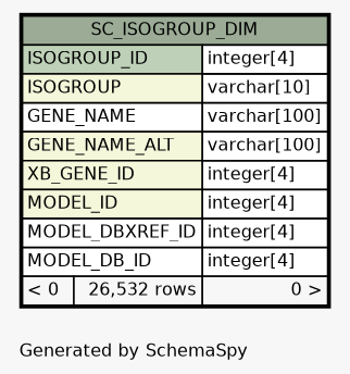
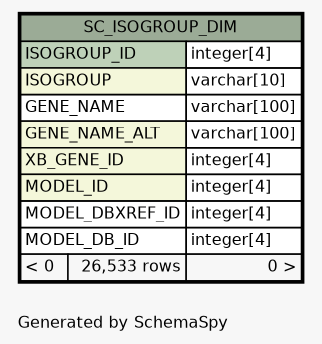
  digraph {
    bgcolor="#f7f7f7"
    fontname=Helvetica
    fontsize=11
    label="\nGenerated by SchemaSpy"
    labeljust=l
    nodesep=0.18
    rankdir=RL
    ranksep=0.46
-   n1 [fontname=Helvetica fontsize=11 label=<     <TABLE BORDER="2" CELLBORDER="1" CELLSPACING="0" BGCOLOR="#ffffff">       <TR><TD COLSPAN="3" BGCOLOR="#9bab96" ALIGN="CENTER">SC_ISOGROUP_DIM</TD></TR>       <TR><TD PORT="ISOGROUP_ID" COLSPAN="2" BGCOLOR="#bed1b8" ALIGN="LEFT">ISOGROUP_ID</TD><TD PORT="ISOGROUP_ID.type" ALIGN="LEFT">integer[4]</TD></TR>       <TR><TD PORT="ISOGROUP" COLSPAN="2" BGCOLOR="#f4f7da" ALIGN="LEFT">ISOGROUP</TD><TD PORT="ISOGROUP.type" ALIGN="LEFT">varchar[10]</TD></TR>       <TR><TD PORT="GENE_NAME" COLSPAN="2" ALIGN="LEFT">GENE_NAME</TD><TD PORT="GENE_NAME.type" ALIGN="LEFT">varchar[100]</TD></TR>       <TR><TD PORT="GENE_NAME_ALT" COLSPAN="2" BGCOLOR="#f4f7da" ALIGN="LEFT">GENE_NAME_ALT</TD><TD PORT="GENE_NAME_ALT.type" ALIGN="LEFT">varchar[100]</TD></TR>       <TR><TD PORT="XB_GENE_ID" COLSPAN="2" BGCOLOR="#f4f7da" ALIGN="LEFT">XB_GENE_ID</TD><TD PORT="XB_GENE_ID.type" ALIGN="LEFT">integer[4]</TD></TR>       <TR><TD PORT="MODEL_ID" COLSPAN="2" BGCOLOR="#f4f7da" ALIGN="LEFT">MODEL_ID</TD><TD PORT="MODEL_ID.type" ALIGN="LEFT">integer[4]</TD></TR>       <TR><TD PORT="MODEL_DBXREF_ID" COLSPAN="2" ALIGN="LEFT">MODEL_DBXREF_ID</TD><TD PORT="MODEL_DBXREF_ID.type" ALIGN="LEFT">integer[4]</TD></TR>       <TR><TD PORT="MODEL_DB_ID" COLSPAN="2" ALIGN="LEFT">MODEL_DB_ID</TD><TD PORT="MODEL_DB_ID.type" ALIGN="LEFT">integer[4]</TD></TR>       <TR><TD ALIGN="LEFT" BGCOLOR="#f7f7f7">&lt; 0</TD><TD ALIGN="RIGHT" BGCOLOR="#f7f7f7">26,532 rows</TD><TD ALIGN="RIGHT" BGCOLOR="#f7f7f7">0 &gt;</TD></TR>     </TABLE>> shape=plaintext]
+   n1 [fontname=Helvetica fontsize=11 label=<     <TABLE BORDER="2" CELLBORDER="1" CELLSPACING="0" BGCOLOR="#ffffff">       <TR><TD COLSPAN="3" BGCOLOR="#9bab96" ALIGN="CENTER">SC_ISOGROUP_DIM</TD></TR>       <TR><TD PORT="ISOGROUP_ID" COLSPAN="2" BGCOLOR="#bed1b8" ALIGN="LEFT">ISOGROUP_ID</TD><TD PORT="ISOGROUP_ID.type" ALIGN="LEFT">integer[4]</TD></TR>       <TR><TD PORT="ISOGROUP" COLSPAN="2" BGCOLOR="#f4f7da" ALIGN="LEFT">ISOGROUP</TD><TD PORT="ISOGROUP.type" ALIGN="LEFT">varchar[10]</TD></TR>       <TR><TD PORT="GENE_NAME" COLSPAN="2" ALIGN="LEFT">GENE_NAME</TD><TD PORT="GENE_NAME.type" ALIGN="LEFT">varchar[100]</TD></TR>       <TR><TD PORT="GENE_NAME_ALT" COLSPAN="2" BGCOLOR="#f4f7da" ALIGN="LEFT">GENE_NAME_ALT</TD><TD PORT="GENE_NAME_ALT.type" ALIGN="LEFT">varchar[100]</TD></TR>       <TR><TD PORT="XB_GENE_ID" COLSPAN="2" BGCOLOR="#f4f7da" ALIGN="LEFT">XB_GENE_ID</TD><TD PORT="XB_GENE_ID.type" ALIGN="LEFT">integer[4]</TD></TR>       <TR><TD PORT="MODEL_ID" COLSPAN="2" BGCOLOR="#f4f7da" ALIGN="LEFT">MODEL_ID</TD><TD PORT="MODEL_ID.type" ALIGN="LEFT">integer[4]</TD></TR>       <TR><TD PORT="MODEL_DBXREF_ID" COLSPAN="2" ALIGN="LEFT">MODEL_DBXREF_ID</TD><TD PORT="MODEL_DBXREF_ID.type" ALIGN="LEFT">integer[4]</TD></TR>       <TR><TD PORT="MODEL_DB_ID" COLSPAN="2" ALIGN="LEFT">MODEL_DB_ID</TD><TD PORT="MODEL_DB_ID.type" ALIGN="LEFT">integer[4]</TD></TR>       <TR><TD ALIGN="LEFT" BGCOLOR="#f7f7f7">&lt; 0</TD><TD ALIGN="RIGHT" BGCOLOR="#f7f7f7">26,533 rows</TD><TD ALIGN="RIGHT" BGCOLOR="#f7f7f7">0 &gt;</TD></TR>     </TABLE>> shape=plaintext]
  }
